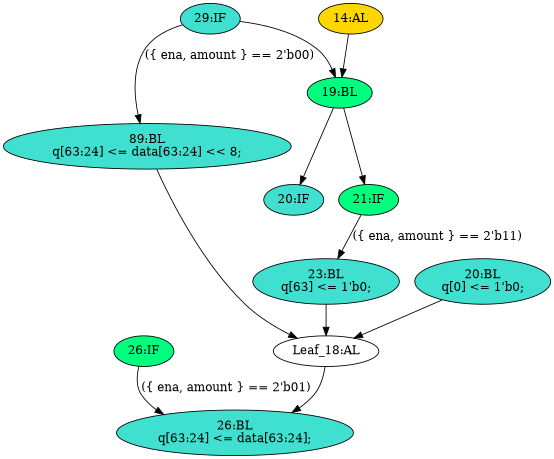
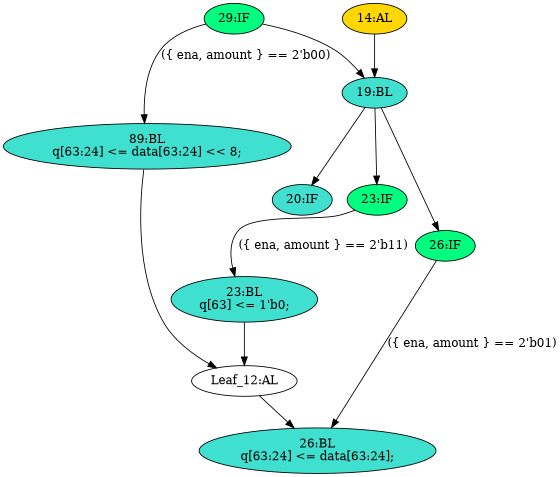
  strict digraph {
    node [fillcolor=turquoise statements="[]" style=filled typ=Block]
    edge [cond="[]" lineno=None]
-   n1 [ast="<pyverilog.vparser.ast.IfStatement object at 0x7f824feacd10>" fillcolor=springgreen label="21:IF" typ=IfStatement]
+   n1 [ast="<pyverilog.vparser.ast.IfStatement object at 0x7f824feacd10>" fillcolor=springgreen label="23:IF" typ=IfStatement]
    n2 [ast="<pyverilog.vparser.ast.Block object at 0x7f824feace90>" label="23:BL\nq[63] <= 1'b0;" statements="[<pyverilog.vparser.ast.NonblockingSubstitution object at 0x7f824feaced0>]"]
-   n3 [def_var="['q']" label="Leaf_18:AL" fillcolor="" statements="" style="" typ=""]
+   n3 [def_var="['q']" label="Leaf_12:AL" fillcolor="" statements="" style="" typ=""]
    n4 [ast="<pyverilog.vparser.ast.Block object at 0x7f824f777650>" label="26:BL\nq[63:24] <= data[63:24];" statements="[<pyverilog.vparser.ast.NonblockingSubstitution object at 0x7f824f777690>]"]
-   n5 [ast="<pyverilog.vparser.ast.Block object at 0x7f824f777250>" fillcolor=springgreen label="19:BL"]
+   n5 [ast="<pyverilog.vparser.ast.Block object at 0x7f824f777250>" label="19:BL"]
    n6 [ast="<pyverilog.vparser.ast.IfStatement object at 0x7f824f777290>" label="20:IF" typ=IfStatement]
    n7 [ast="<pyverilog.vparser.ast.IfStatement object at 0x7f824f777610>" fillcolor=springgreen label="26:IF" typ=IfStatement]
-   n8 [ast="<pyverilog.vparser.ast.IfStatement object at 0x7f824f777ad0>" label="29:IF" typ=IfStatement]
+   n8 [ast="<pyverilog.vparser.ast.IfStatement object at 0x7f824f777ad0>" fillcolor=springgreen label="29:IF" typ=IfStatement]
    n9 [ast="<pyverilog.vparser.ast.Block object at 0x7f824f777b10>" label="89:BL\nq[63:24] <= data[63:24] << 8;" statements="[<pyverilog.vparser.ast.NonblockingSubstitution object at 0x7f824f777b50>]"]
-   n10 [ast="<pyverilog.vparser.ast.Block object at 0x7f824f7772d0>" label="20:BL\nq[0] <= 1'b0;" statements="[<pyverilog.vparser.ast.NonblockingSubstitution object at 0x7f824f777310>]"]
    n11 [ast="<pyverilog.vparser.ast.Always object at 0x7f824f759050>" clk_sens=True fillcolor=gold label="14:AL" sens="['clk']" typ=Always use_var="['ena', 'amount', 'data']"]
    n1 -> n2 [cond="['ena', 'amount']" label="({ ena, amount } == 2'b11)" lineno=23]
    n2 -> n3
    n3 -> n4
    n5 -> n1
    n5 -> n6
+   n5 -> n7
    n7 -> n4 [cond="['ena', 'amount']" label="({ ena, amount } == 2'b01)" lineno=26]
    n8 -> n5
    n8 -> n9 [cond="['ena', 'amount']" label="({ ena, amount } == 2'b00)" lineno=29]
    n9 -> n3
-   n10 -> n3
    n11 -> n5
  }
